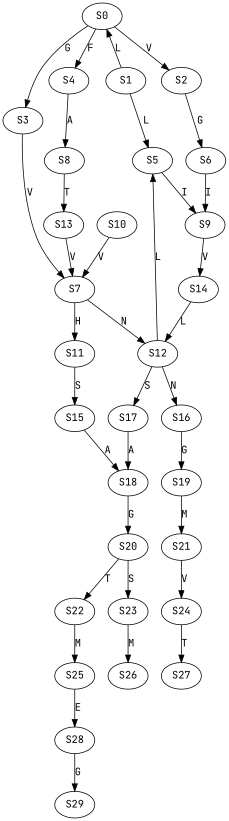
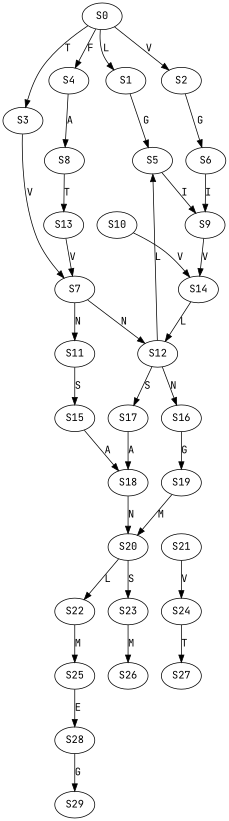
  strict digraph {
    fontname="JetBrains Mono"
    node [fontname="JetBrains Mono"]
    edge [fontname="JetBrains Mono"]
    S0
    S1
    S2
    S3
    S4
    S5
    S6
    S7
    S8
    S9
    S11
    S12
    S13
    S14
    S10
    S15
    S16
    S17
    S18
    S19
    S20
    S21
    S22
    S23
    S24
    S25
    S26
    S27
    S28
    S29
-   S1 -> S0 [label=L]
+   S0 -> S1 [label=L]
    S0 -> S2 [label=V]
-   S0 -> S3 [label=G]
+   S0 -> S3 [label=T]
    S0 -> S4 [label=F]
-   S1 -> S5 [label=L]
+   S1 -> S5 [label=G]
    S2 -> S6 [label=G]
    S3 -> S7 [label=V]
    S4 -> S8 [label=A]
    S5 -> S9 [label=I]
    S6 -> S9 [label=I]
-   S7 -> S11 [label=H]
+   S7 -> S11 [label=N]
    S7 -> S12 [label=N]
    S8 -> S13 [label=T]
    S9 -> S14 [label=V]
    S11 -> S15 [label=S]
    S12 -> S5 [label=L]
    S12 -> S16 [label=N]
    S12 -> S17 [label=S]
    S13 -> S7 [label=V]
    S14 -> S12 [label=L]
-   S10 -> S7 [label=V]
+   S10 -> S14 [label=V]
    S15 -> S18 [label=A]
    S16 -> S19 [label=G]
    S17 -> S18 [label=A]
-   S18 -> S20 [label=G]
-   S19 -> S21 [label=M]
-   S20 -> S22 [label=T]
+   S18 -> S20 [label=N]
+   S19 -> S20 [label=M]
+   S20 -> S22 [label=L]
    S20 -> S23 [label=S]
    S21 -> S24 [label=V]
    S22 -> S25 [label=M]
    S23 -> S26 [label=M]
    S24 -> S27 [label=T]
    S25 -> S28 [label=E]
    S28 -> S29 [label=G]
  }
